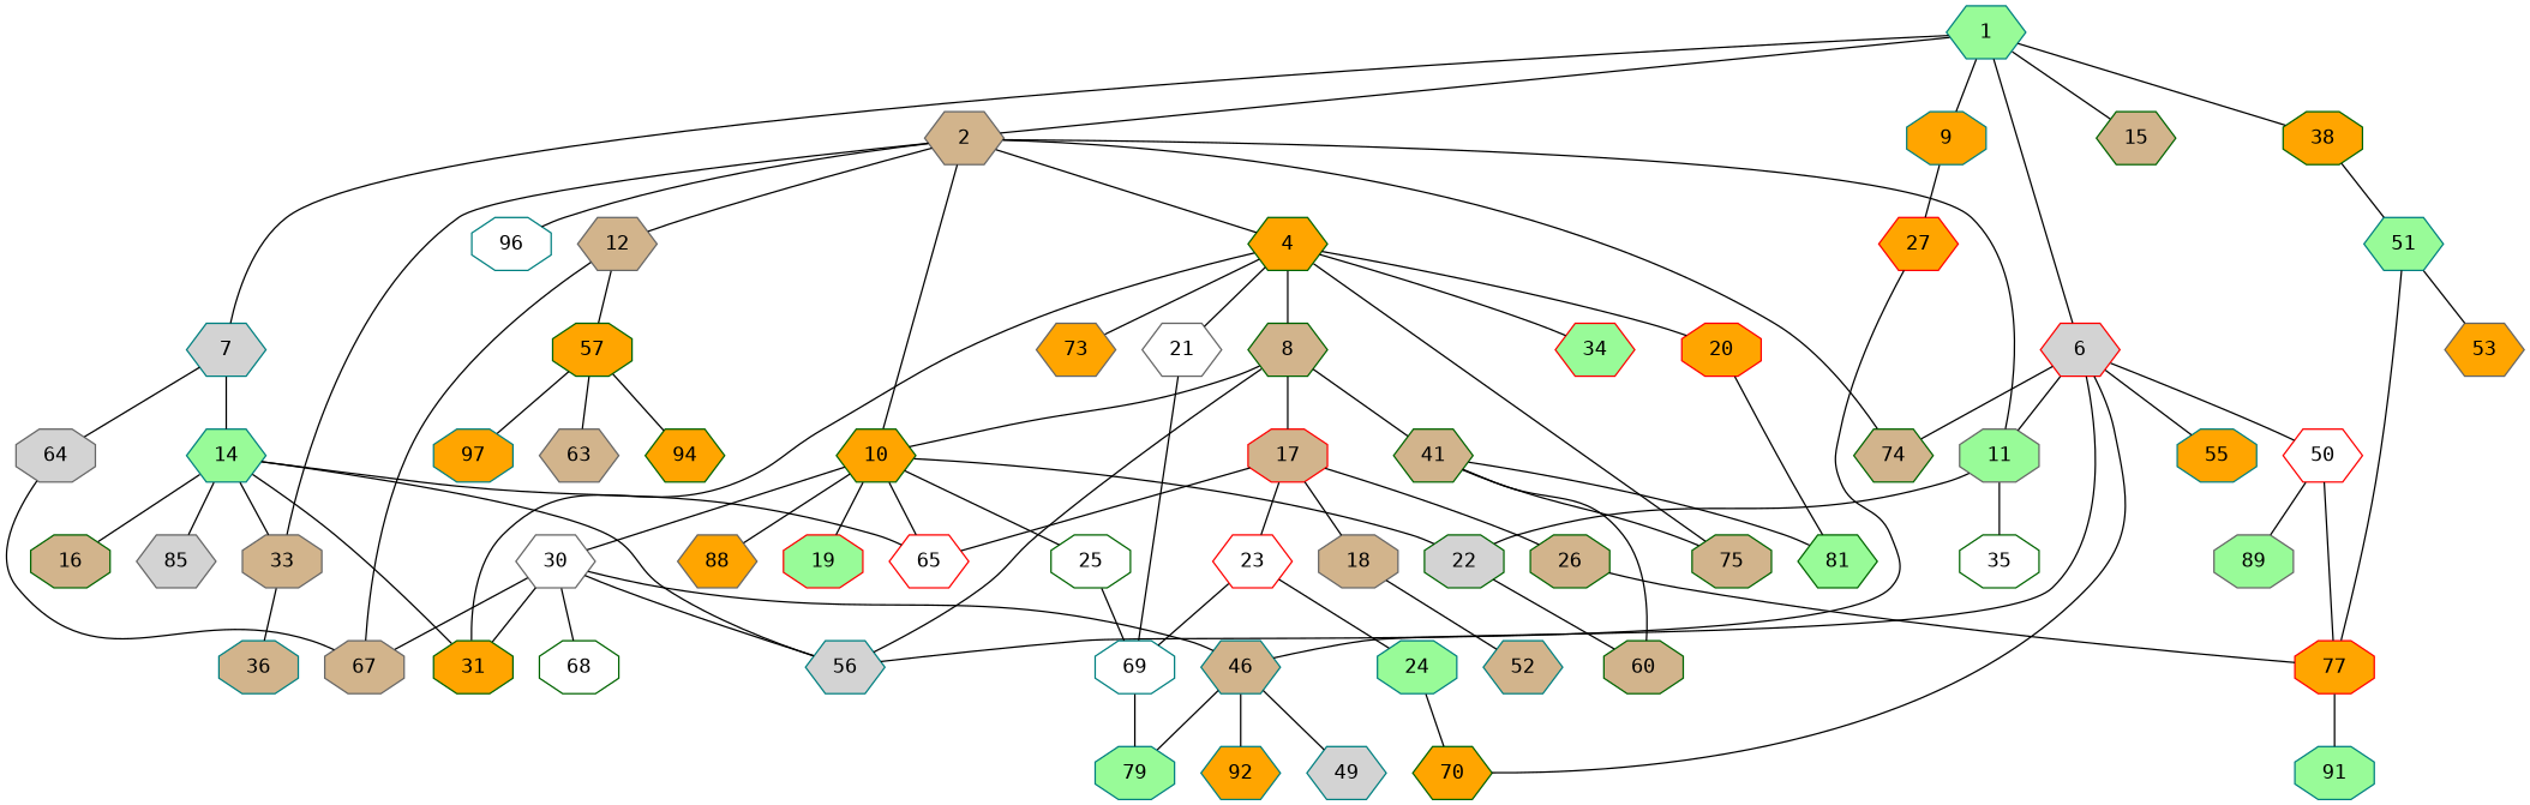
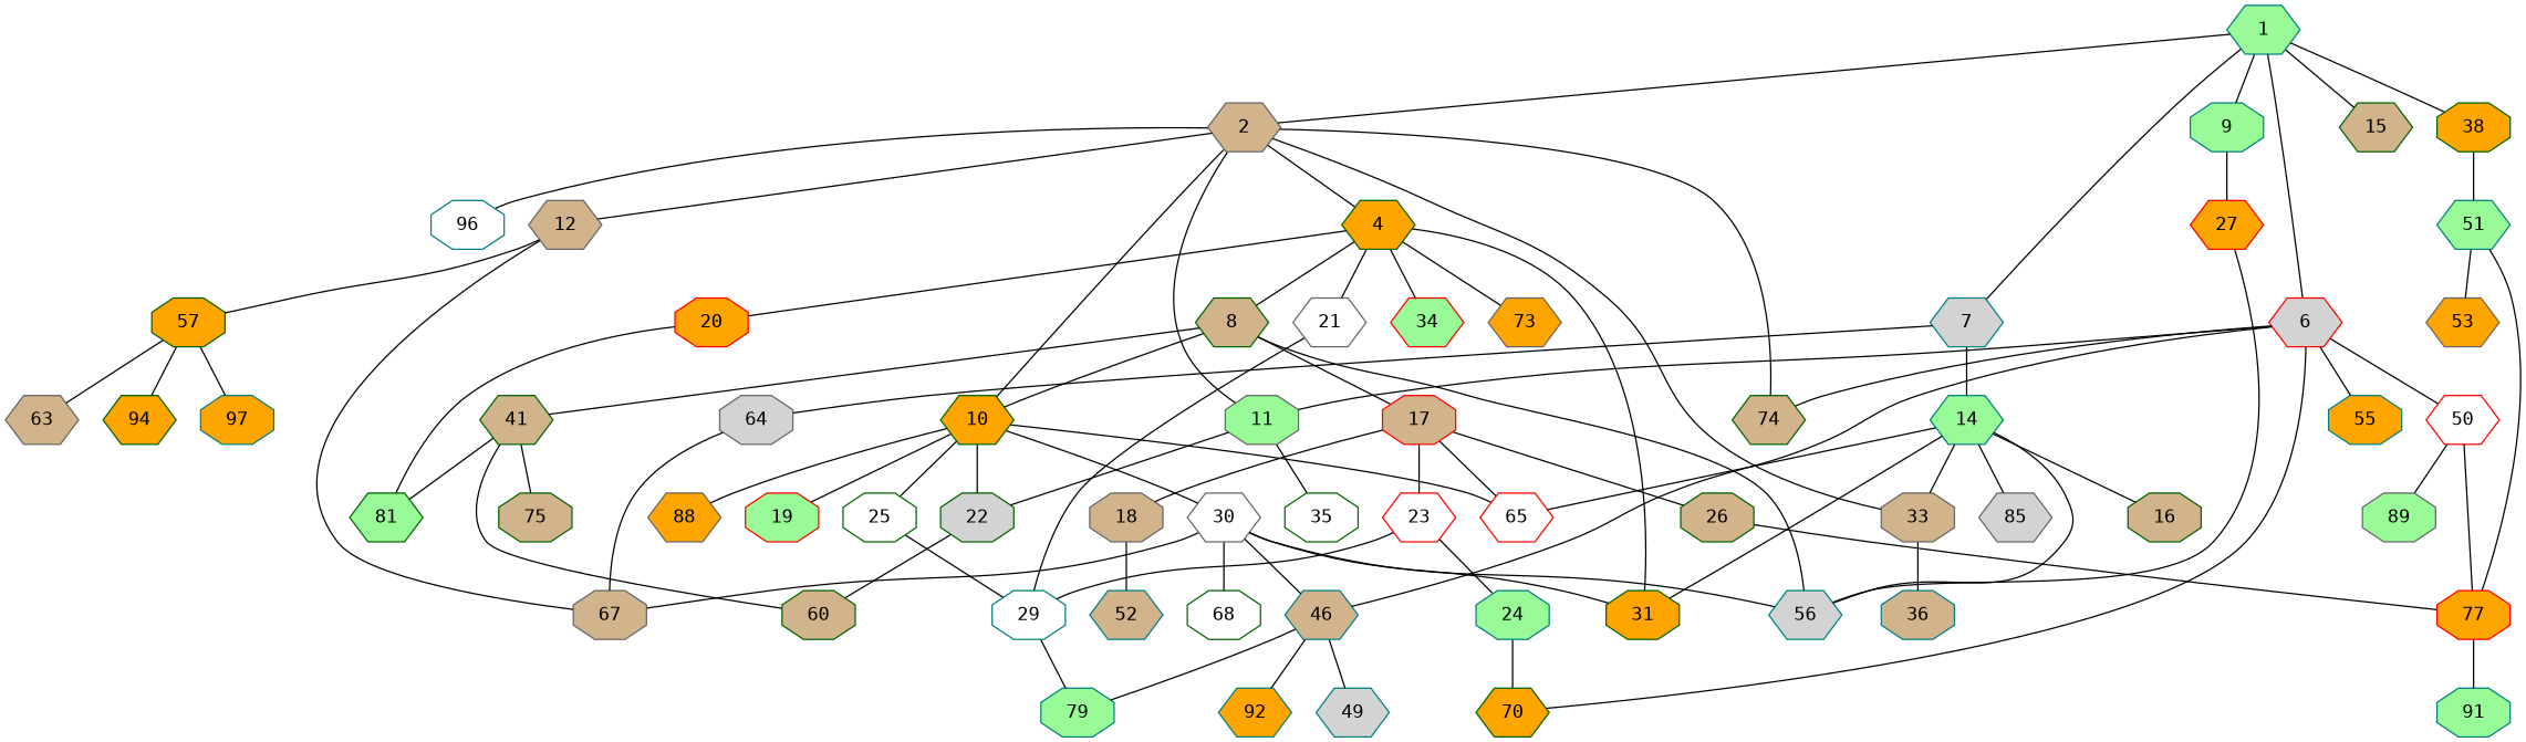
  graph {
    fontname="DejaVu Sans Mono"
    node [color=darkgreen fillcolor=tan fontname="DejaVu Sans Mono" shape=hexagon style=filled]
    edge [fontname="DejaVu Sans Mono"]
    1 [color=teal fillcolor=palegreen super="+3"]
    2 [color=gray40 super="+45"]
    6 [color=red fillcolor=lightgrey super="+28"]
    7 [color=teal fillcolor=lightgrey super="+48"]
-   9 [color=teal fillcolor=orange shape=octagon]
+   9 [color=teal fillcolor=palegreen shape=octagon]
    15
    38 [fillcolor=orange shape=octagon super="+72"]
    4 [fillcolor=orange super="+5"]
    10 [fillcolor=orange super="+13"]
    11 [color=gray40 fillcolor=palegreen shape=octagon super="+54"]
    12 [color=gray40 super="+76"]
    33 [color=gray40 shape=octagon super="+99"]
    74 [super="+84"]
    96 [color=teal fillcolor=white shape=octagon]
    46 [color=teal super="+87"]
    50 [color=red fillcolor=white super="+80"]
    55 [color=teal fillcolor=orange shape=octagon]
    70 [fillcolor=orange super="+82"]
    14 [color=teal fillcolor=palegreen super="+62"]
    64 [color=gray40 fillcolor=lightgrey shape=octagon]
    27 [color=red fillcolor=orange super="+58"]
    51 [color=teal fillcolor=palegreen super="+69"]
    8 [super="+32"]
    20 [color=red fillcolor=orange shape=octagon]
    21 [color=gray40 fillcolor=white]
    31 [fillcolor=orange shape=octagon super="+42"]
    34 [color=red fillcolor=palegreen super="+90"]
    73 [color=gray40 fillcolor=orange]
    75 [shape=octagon super="+86"]
    19 [color=red fillcolor=palegreen shape=octagon super="+71"]
    22 [fillcolor=lightgrey shape=octagon super="+39"]
    25 [fillcolor=white shape=octagon]
    30 [color=gray40 fillcolor=white super="+41"]
    65 [color=red fillcolor=white]
    88 [color=gray40 fillcolor=orange]
    35 [fillcolor=white shape=octagon]
    57 [fillcolor=orange shape=octagon super="+59"]
    67 [color=gray40 shape=octagon super="+83"]
    36 [color=teal shape=octagon super="+61"]
    17 [color=red shape=octagon super="+47"]
    n41 [label=41 super="+44"]
    56 [color=teal fillcolor=lightgrey super="+66"]
    81 [fillcolor=palegreen]
-   29 [color=teal fillcolor=white shape=octagon super="+37" label=69]
+   29 [color=teal fillcolor=white shape=octagon super="+37"]
    79 [color=teal fillcolor=palegreen shape=octagon]
    49 [color=teal fillcolor=lightgrey]
    92 [color=teal fillcolor=orange]
    77 [color=red fillcolor=orange shape=octagon]
    89 [color=gray40 fillcolor=palegreen shape=octagon]
    16 [shape=octagon]
    85 [color=gray40 fillcolor=lightgrey]
    18 [color=gray40 shape=octagon]
    23 [color=red fillcolor=white]
    26 [shape=octagon super="+43"]
    60 [shape=octagon super="+95"]
    68 [fillcolor=white shape=octagon]
    63 [color=gray40 super="+93"]
    94 [fillcolor=orange]
    97 [color=teal fillcolor=orange shape=octagon]
    52 [color=teal]
    24 [color=teal fillcolor=palegreen shape=octagon super="+78"]
    91 [color=teal fillcolor=palegreen shape=octagon]
    53 [color=gray40 fillcolor=orange super="+98"]
    1 -- 2
    1 -- 6
    1 -- 7
    1 -- 9
    1 -- 15
    1 -- 38
    2 -- 4
    2 -- 10
    2 -- 11
    2 -- 12
    2 -- 33
    2 -- 74
    2 -- 96
    6 -- 11
    6 -- 74
    6 -- 46
    6 -- 50
    6 -- 55
    6 -- 70
    7 -- 14
    7 -- 64
    9 -- 27
    38 -- 51
    4 -- 8
    4 -- 20
    4 -- 21
    4 -- 31
    4 -- 34 [weight=2]
    4 -- 73
-   4 -- 75
    10 -- 19
    10 -- 22
    10 -- 25
    10 -- 30
    10 -- 65
    10 -- 88
    11 -- 22
    11 -- 35
    12 -- 57
    12 -- 67
    33 -- 36
    46 -- 79
    46 -- 49
    46 -- 92
    50 -- 77
    50 -- 89
    14 -- 33
    14 -- 31
    14 -- 65
    14 -- 56
    14 -- 16
    14 -- 85
    64 -- 67
    27 -- 56
    51 -- 77
    51 -- 53
    8 -- 10
    8 -- 17
    8 -- n41
    8 -- 56
    20 -- 81
    21 -- 29
    22 -- 60
    25 -- 29
    30 -- 46
    30 -- 31
    30 -- 67
    30 -- 56
    30 -- 68
    57 -- 63
    57 -- 94
    57 -- 97
    17 -- 65
    17 -- 18
    17 -- 23
    17 -- 26
    n41 -- 75
    n41 -- 81
    n41 -- 60
    29 -- 79
    77 -- 91
    18 -- 52
    23 -- 29
    23 -- 24
    26 -- 77
    24 -- 70 [weight=2]
  }
